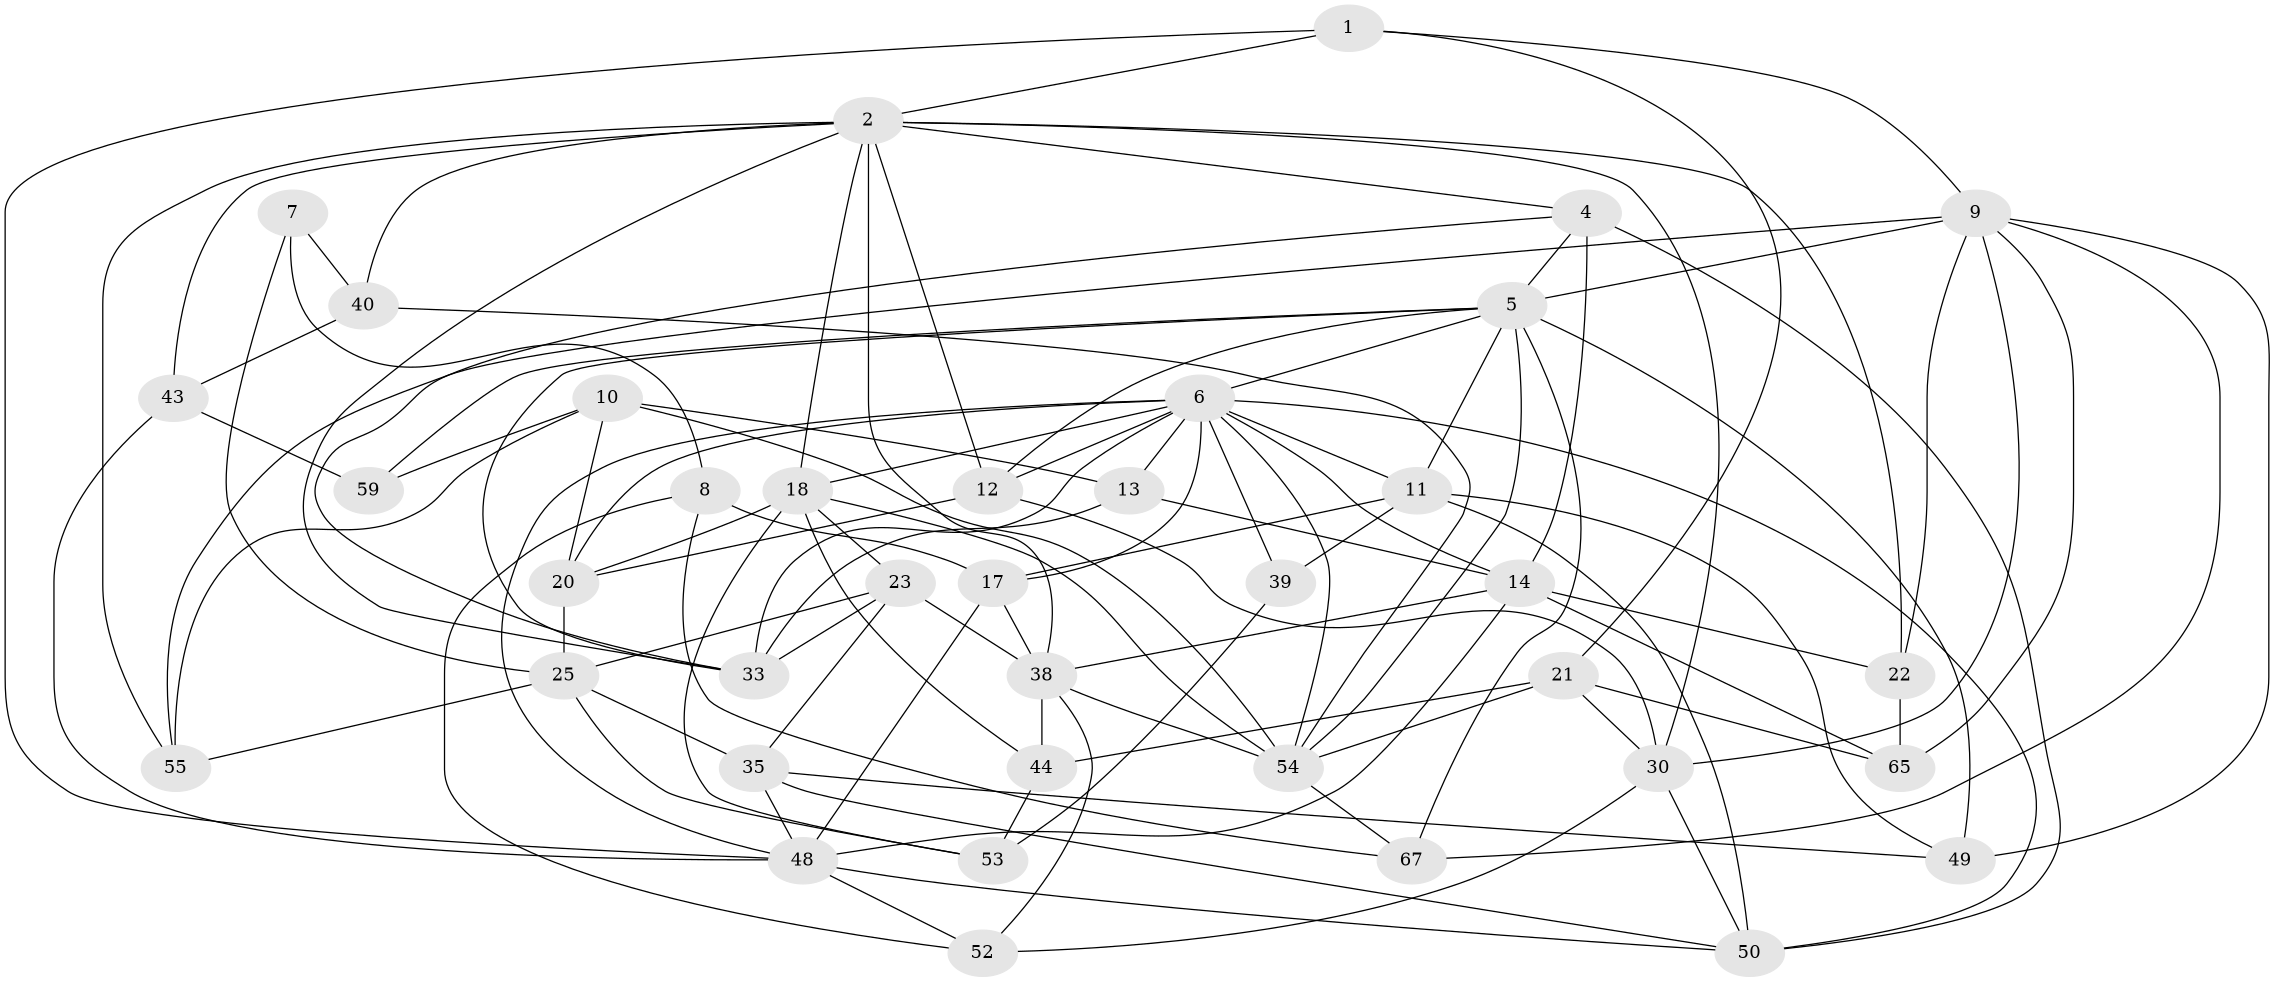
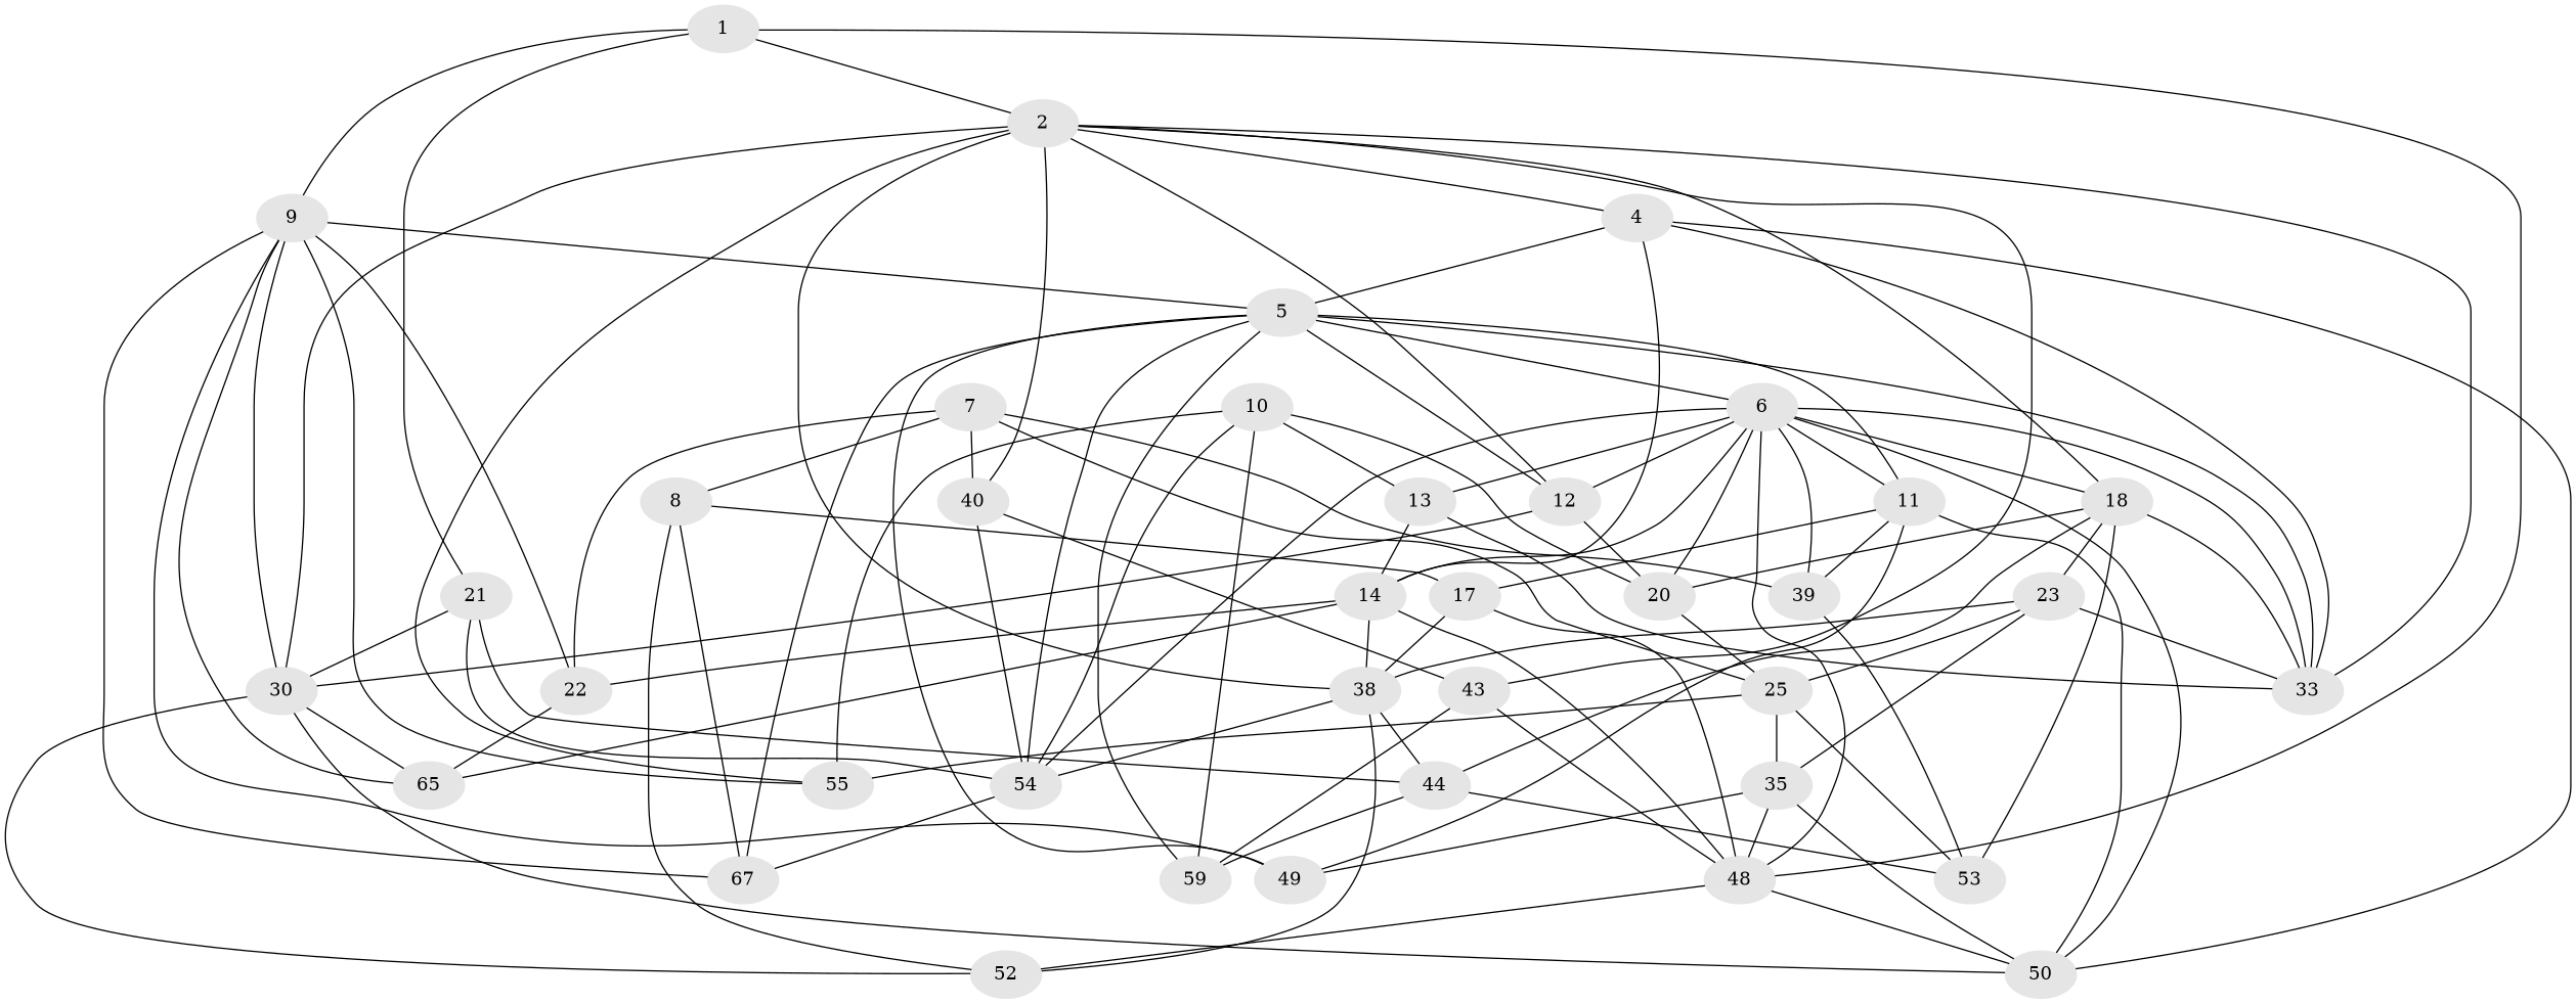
  graph {
    node [color=gray90 style=filled]
    2 [super="+19+16+9"]
    4 [super="+26"]
    12 [super="+37"]
    18 [super="+41+56"]
    22
    30 [super="+58"]
    33 [super="+42"]
    38 [super="+45"]
    40
    43
    55
    1
    n13 [label=9 super="+60+34"]
    21 [super="+31"]
    48 [super="+61"]
    5 [super="+15+64"]
    49
    65
    67
    54 [super="+72+66"]
    44 [super="+62"]
    50 [super="+63"]
    52
    14 [super="+47"]
    20 [super="+69"]
    23 [super="+27"]
    53
    59
    6 [super="+29+46"]
    11 [super="+36"]
    13
    17 [super="+32"]
    39
    25 [super="+76"]
    7
    8
    35 [super="+73"]
    10 [super="+28"]
    2 -- 4
    2 -- 12
    2 -- 18
-   2 -- 22
+   7 -- 22
    2 -- 30
    2 -- 33
    2 -- 38 [weight=2]
    2 -- 40
    2 -- 43
    2 -- 55
    4 -- 33
    4 -- 5
    4 -- 50
    4 -- 14 [weight=2]
    12 -- 30
    12 -- 20 [weight=2]
-   18 -- 54 [weight=2]
+   18 -- 33 [weight=2]
    18 -- 44
    18 -- 20
    18 -- 23
    18 -- 53
    22 -- 65
    30 -- 50
    30 -- 52
    38 -- 54
    38 -- 44
    38 -- 52
    40 -- 43
    40 -- 54
    43 -- 48
    43 -- 59
    1 -- 2
    1 -- n13
    1 -- 21
    1 -- 48
    n13 -- 22
    n13 -- 30
    n13 -- 55
    n13 -- 5
    n13 -- 49
    n13 -- 65
    n13 -- 67
    21 -- 30
-   21 -- 65
+   30 -- 65
    21 -- 54
    21 -- 44 [weight=2]
    48 -- 50
    48 -- 52
    5 -- 12
    5 -- 33
    5 -- 49
    5 -- 67
    5 -- 54
    5 -- 59
    5 -- 6
    5 -- 11
    54 -- 67
    44 -- 53
+   44 -- 59
    14 -- 22
    14 -- 38
    14 -- 48
    14 -- 65
    20 -- 25
    23 -- 33
    23 -- 38
    23 -- 25
    23 -- 35 [weight=2]
    6 -- 12
    6 -- 18
    6 -- 33
    6 -- 48
    6 -- 54
    6 -- 50
    6 -- 14
    6 -- 20
    6 -- 11
    6 -- 13
-   6 -- 17 [weight=2]
    6 -- 39
    11 -- 49
    11 -- 50
    11 -- 17
    11 -- 39
    13 -- 33
    13 -- 14
    17 -- 38
    17 -- 48
    39 -- 53
    25 -- 55
    25 -- 53
    25 -- 35
    7 -- 40
+   7 -- 39
    7 -- 25
    7 -- 8
    8 -- 67
    8 -- 52
    8 -- 17
    35 -- 48
    35 -- 49
    35 -- 50
    10 -- 55
    10 -- 54 [weight=2]
    10 -- 20
    10 -- 59
    10 -- 13
  }
